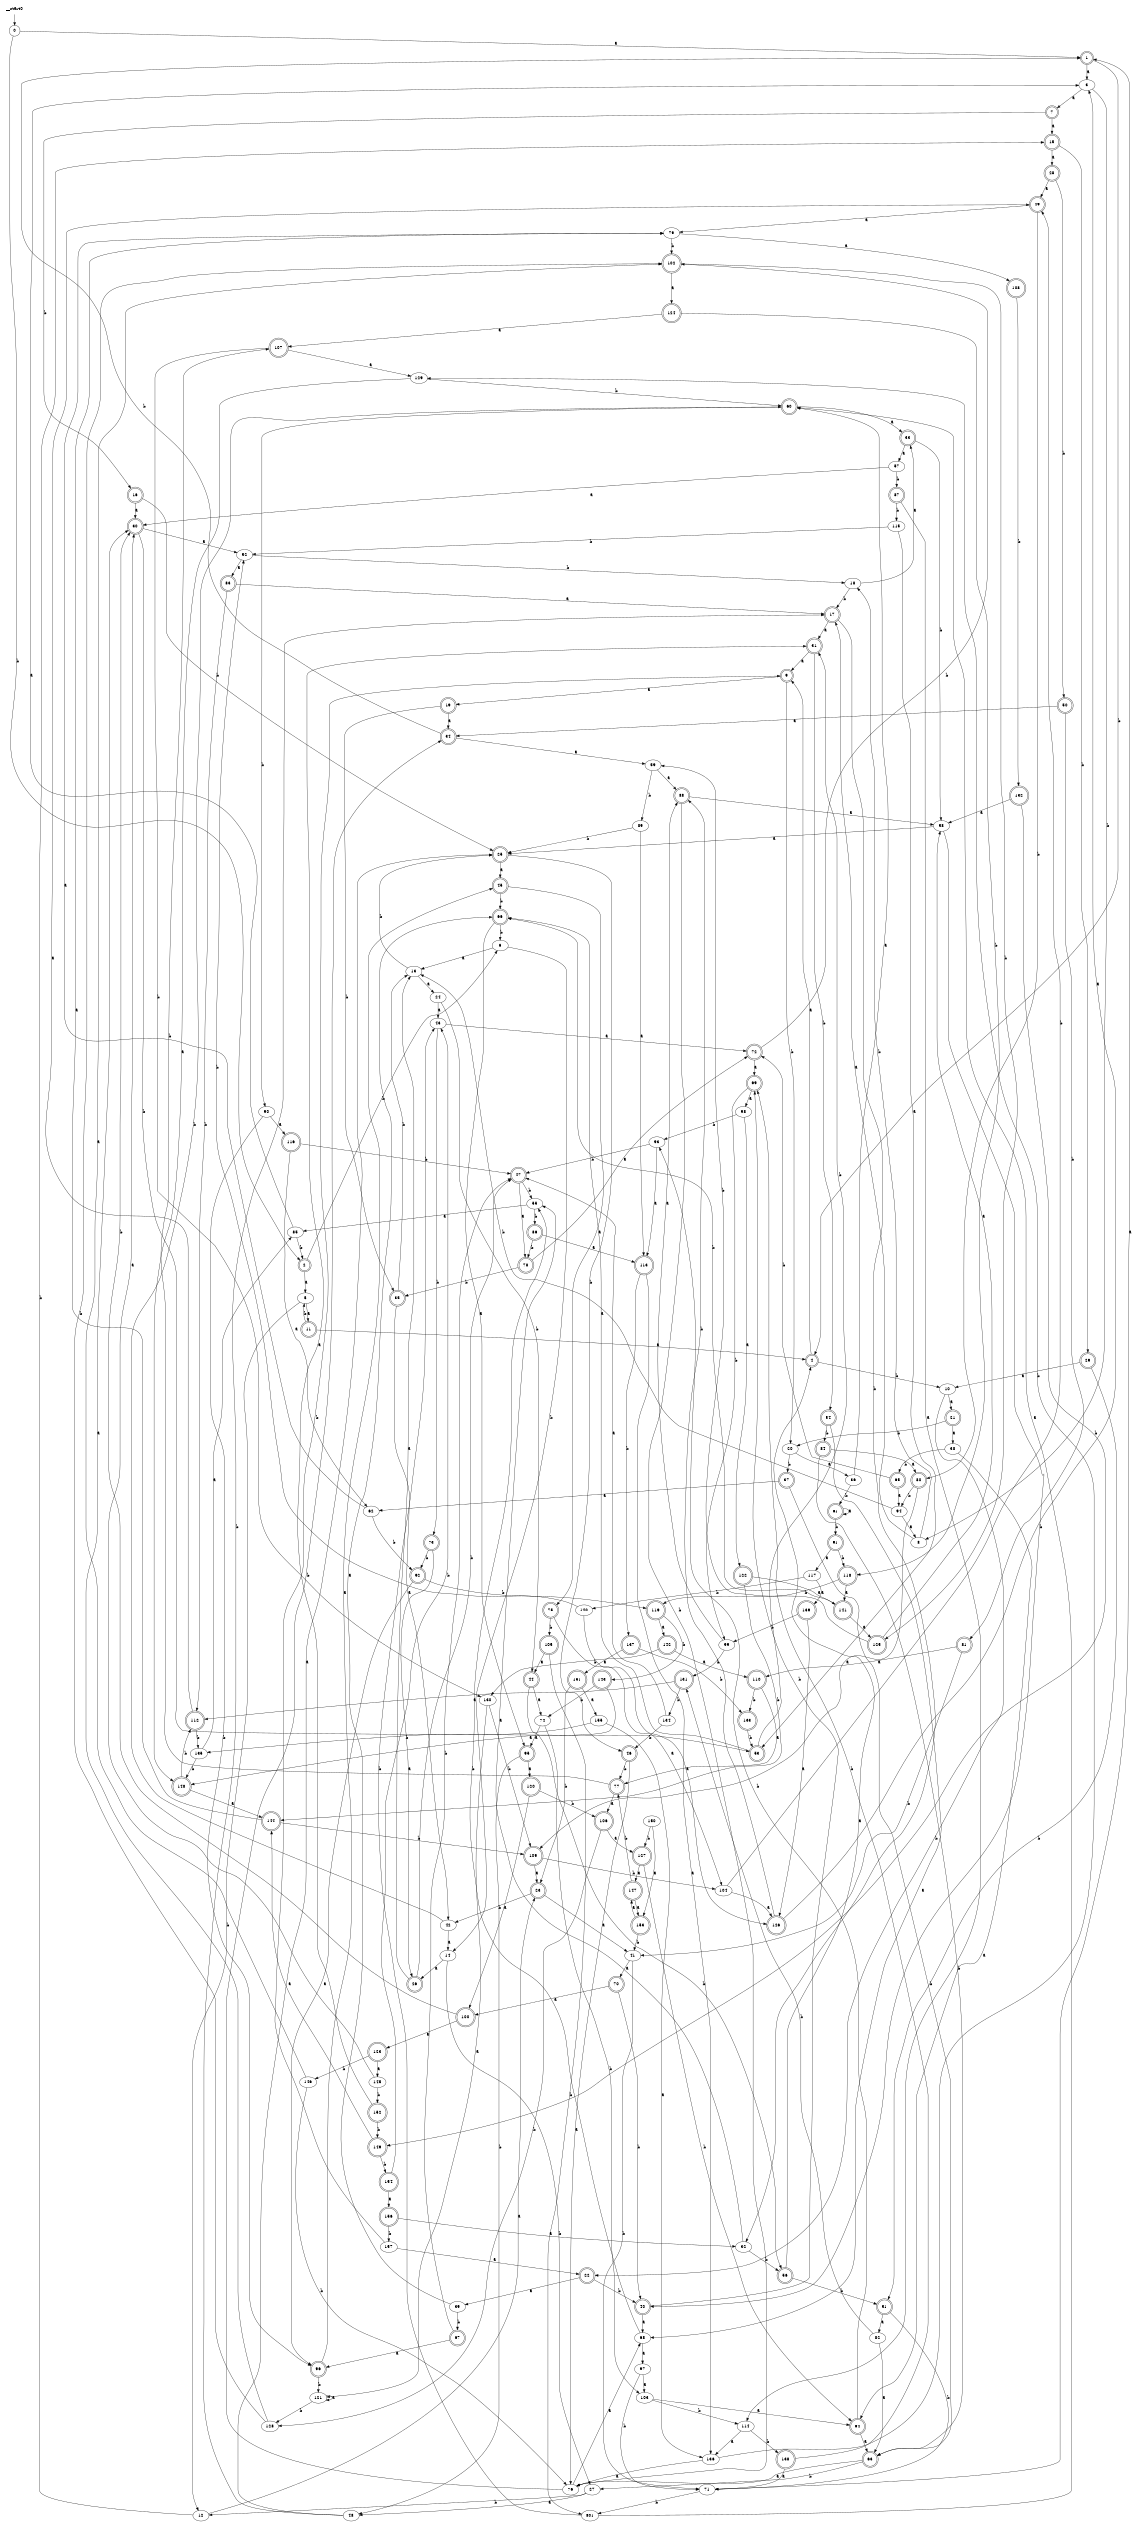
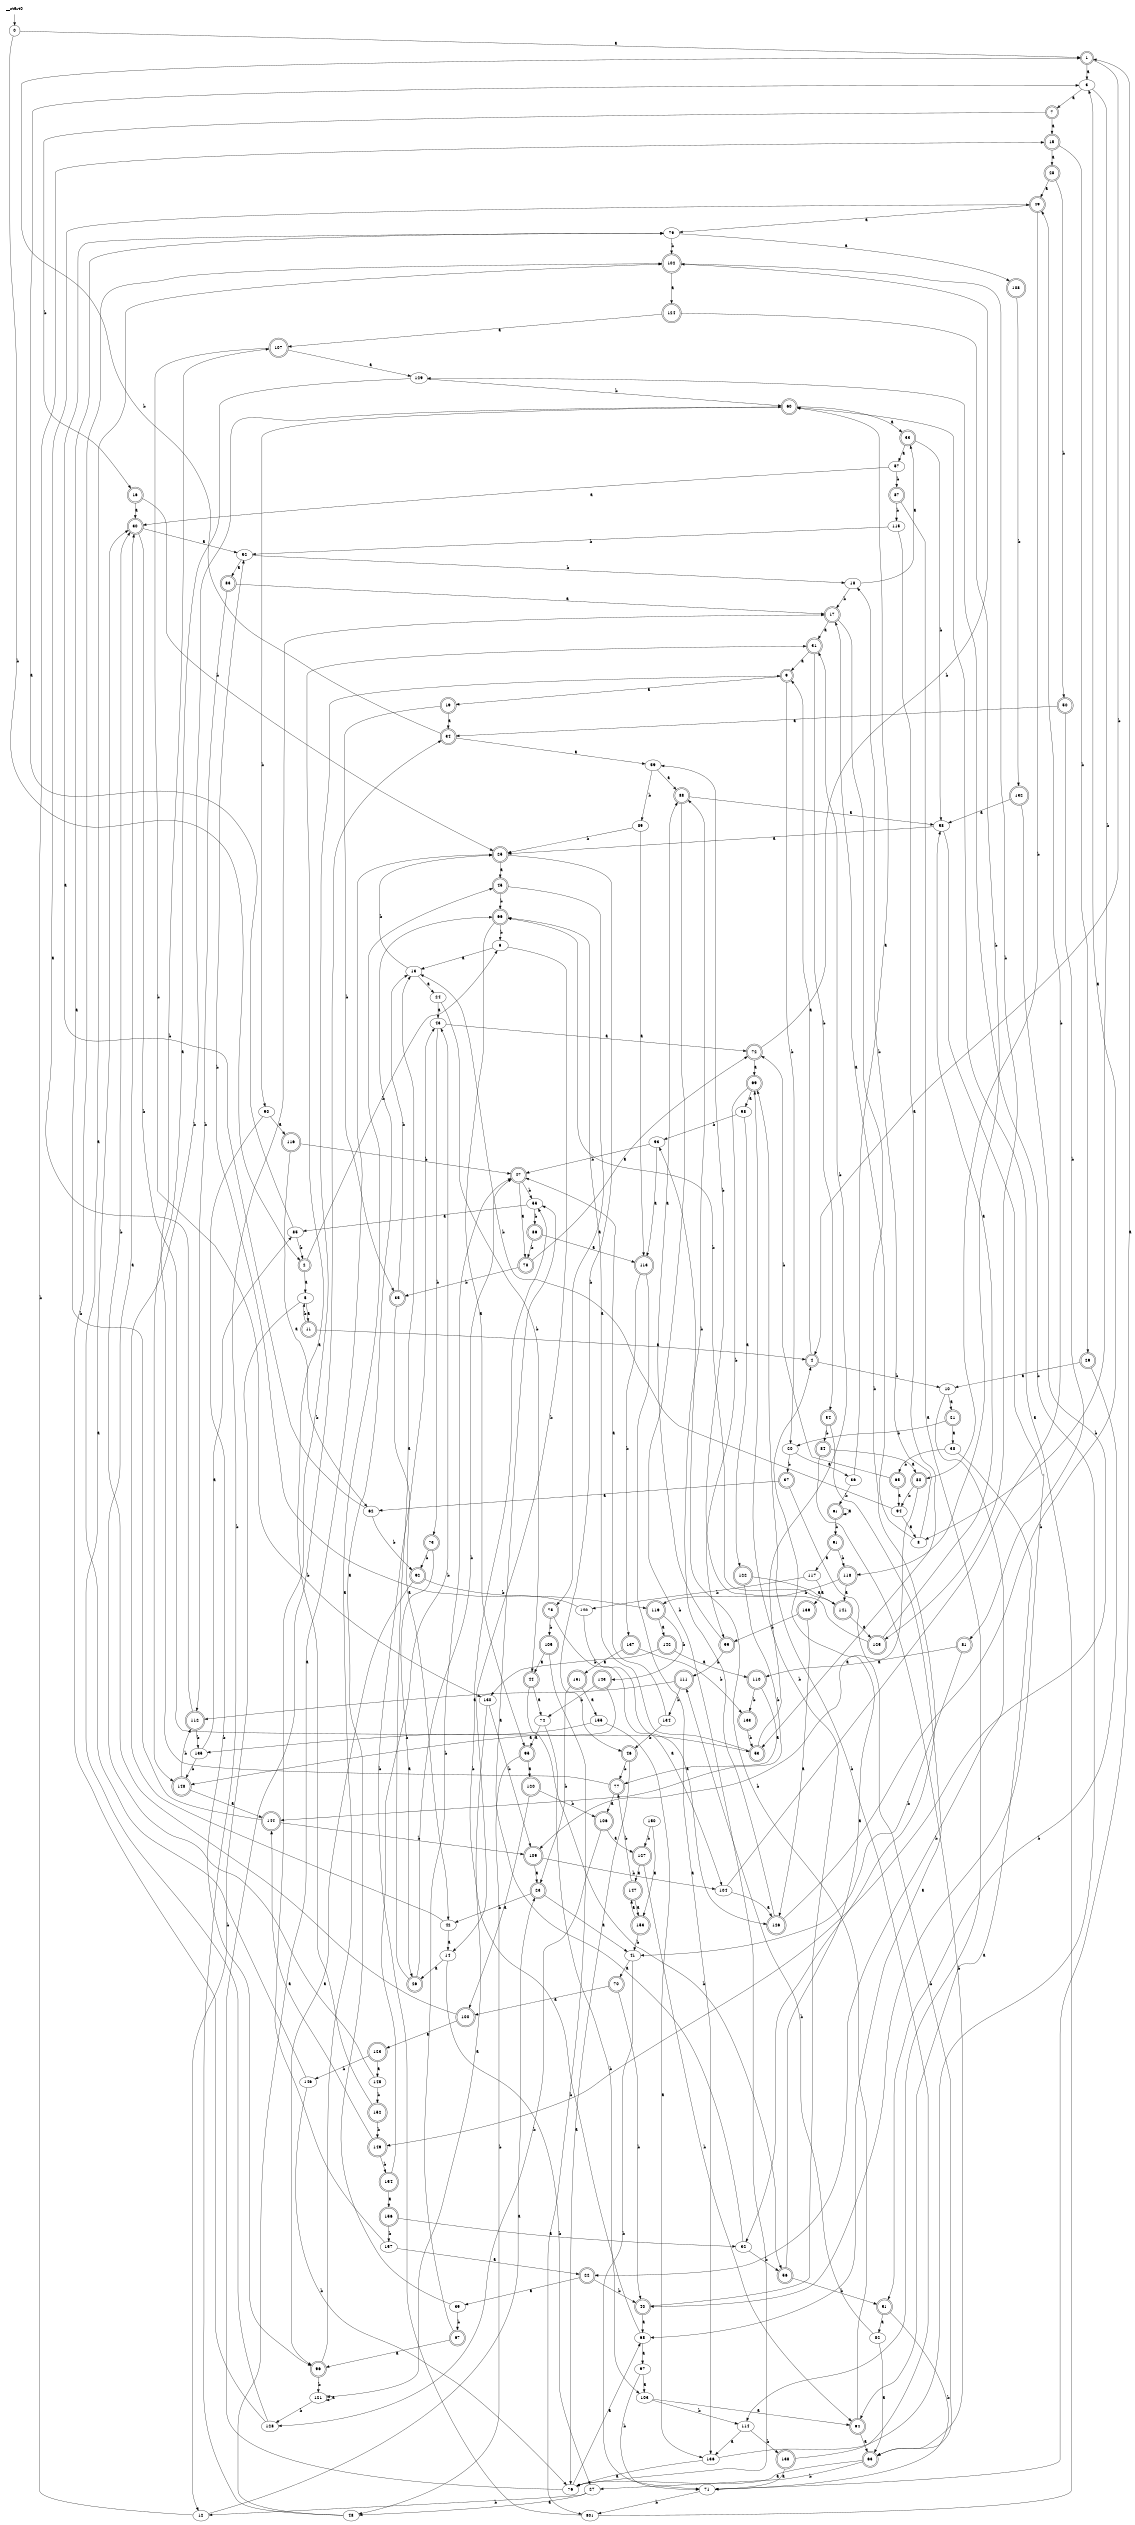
  digraph {
    node [shape=doublecircle]
    __start0 [shape=none]
    0 [shape=circle]
    1
    2
    3 [shape=""]
    4
    5 [shape=""]
    6 [shape=""]
    7
    8 [shape=""]
    9
    10 [shape=""]
    11
    12 [shape=""]
    13 [shape=""]
    14 [shape=""]
    15
    16
    17
    18 [shape=""]
    19
    20 [shape=""]
    21
    22
    23
    24 [shape=""]
    25
    26
    27 [shape=""]
    28
    29
    30
    31
    32 [shape=""]
    33
    34
    35
    36 [shape=""]
    37
    38 [shape=""]
    39 [shape=""]
    40
    41 [shape=""]
    42 [shape=""]
    43 [shape=""]
    44
    45
    46
    47
    48 [shape=""]
    49
    50
    51
    52 [shape=""]
    53
    54
    55 [shape=""]
    56
    57 [shape=""]
    58 [shape=""]
    59 [shape=""]
    60
    61
    62 [shape=""]
    63
    64
    65
    66
    67
    68 [shape=""]
    69
    70
    71 [shape=""]
    72
    73
    74 [shape=""]
    75
    76 [shape=""]
    77
    78
    79 [shape=""]
    80
    81
    82 [shape=""]
    83
    84
    85 [shape=""]
    86
    87
    88
    89 [shape=""]
    90 [shape=""]
    91
    92
    93 [shape=""]
    94 [shape=""]
    95
    96
    97 [shape=""]
    98 [shape=""]
-   99 [shape=ellipse]
+   99
    100
    n103 [label=801 shape=""]
    102
    103 [shape=""]
    104 [shape=""]
    105
    106
    107
    108
    109
    110
-   111 [label=131]
+   111
    112
    113
    114 [shape=""]
    115 [shape=""]
    116
    117 [shape=""]
    118
    119
    120
    121 [shape=""]
    122
    123
    124
    125
    126
    127
    128 [shape=""]
    129 [shape=""]
    130 [shape=""]
    132
    133
    134 [shape=""]
    135 [shape=""]
    136 [shape=""]
    137
    138
    139
    140 [shape=""]
    141
    142
    143
    144
    145 [shape=""]
    146 [shape=""]
    147
    148
    149
    151
    152
    153
    154
    150 [shape=""]
    155 [shape=""]
    156
    157 [shape=""]
    __start0 -> 0
    0 -> 1 [label=a]
    0 -> 2 [label=b]
    1 -> 3 [label=a]
    1 -> 4 [label=b]
    2 -> 5 [label=a]
    2 -> 6 [label=b]
    3 -> 7 [label=a]
    3 -> 8 [label=b]
    4 -> 9 [label=a]
    4 -> 10 [label=b]
    5 -> 11 [label=a]
    5 -> 12 [label=b]
    6 -> 13 [label=a]
    6 -> 14 [label=b]
    7 -> 15 [label=a]
    7 -> 16 [label=b]
    8 -> 17 [label=a]
    8 -> 18 [label=b]
    9 -> 19 [label=a]
    9 -> 20 [label=b]
    10 -> 21 [label=a]
    10 -> 22 [label=b]
    11 -> 4 [label=a]
    11 -> 5 [label=b]
    12 -> 15 [label=b]
    12 -> 23 [label=a]
    13 -> 24 [label=a]
    13 -> 25 [label=b]
    14 -> 26 [label=a]
    14 -> 27 [label=b]
    15 -> 28 [label=a]
    15 -> 29 [label=b]
    16 -> 25 [label=b]
    16 -> 30 [label=a]
    17 -> 31 [label=a]
    17 -> 32 [label=b]
    18 -> 17 [label=b]
    18 -> 33 [label=a]
    19 -> 34 [label=a]
    19 -> 35 [label=b]
    20 -> 36 [label=a]
    20 -> 37 [label=b]
    21 -> 20 [label=b]
    21 -> 38 [label=a]
    22 -> 39 [label=a]
    22 -> 40 [label=b]
    23 -> 41 [label=a]
    23 -> 42 [label=b]
    24 -> 43 [label=a]
    24 -> 44 [label=b]
    25 -> 45 [label=a]
    25 -> 46 [label=b]
    26 -> 13 [label=a]
    26 -> 47 [label=b]
    27 -> 12 [label=b]
    27 -> 48 [label=a]
    28 -> 49 [label=a]
    28 -> 50 [label=b]
    29 -> 10 [label=a]
    29 -> 51 [label=b]
    30 -> 52 [label=a]
    30 -> 53 [label=b]
    31 -> 9 [label=a]
    31 -> 54 [label=b]
    32 -> 55 [label=a]
    32 -> 56 [label=b]
    33 -> 57 [label=a]
    33 -> 58 [label=b]
    34 -> 1 [label=b]
    34 -> 59 [label=a]
    35 -> 13 [label=b]
    35 -> 42 [label=a]
    36 -> 60 [label=a]
    36 -> 61 [label=b]
    37 -> 62 [label=a]
    37 -> 63 [label=b]
    38 -> 64 [label=a]
    38 -> 65 [label=b]
    39 -> 66 [label=a]
    39 -> 67 [label=b]
    40 -> 68 [label=a]
    40 -> 69 [label=b]
    41 -> 70 [label=a]
    41 -> 71 [label=b]
    42 -> 14 [label=a]
    42 -> 60 [label=b]
    43 -> 72 [label=a]
    43 -> 73 [label=b]
    44 -> 56 [label=b]
    44 -> 74 [label=a]
    45 -> 66 [label=b]
    45 -> 75 [label=a]
    46 -> 76 [label=a]
    46 -> 77 [label=b]
    47 -> 55 [label=b]
    47 -> 78 [label=a]
    48 -> 17 [label=b]
    48 -> 25 [label=a]
    49 -> 79 [label=a]
    49 -> 80 [label=b]
    50 -> 34 [label=a]
    50 -> 81 [label=b]
    51 -> 71 [label=b]
    51 -> 82 [label=a]
    52 -> 18 [label=b]
    52 -> 83 [label=a]
    53 -> 31 [label=b]
    53 -> 66 [label=a]
    54 -> 68 [label=a]
    54 -> 84 [label=b]
    55 -> 85 [label=a]
    55 -> 86 [label=b]
    56 -> 4 [label=a]
    56 -> 51 [label=b]
    57 -> 30 [label=a]
    57 -> 87 [label=b]
    58 -> 25 [label=a]
    58 -> 40 [label=b]
    59 -> 88 [label=a]
    59 -> 89 [label=b]
    60 -> 33 [label=a]
    60 -> 90 [label=b]
    61 -> 61 [label=a]
    61 -> 91 [label=b]
    62 -> 79 [label=a]
    62 -> 92 [label=b]
    63 -> 27 [label=b]
    63 -> 76 [label=a]
    64 -> 63 [label=a]
    64 -> 93 [label=b]
    65 -> 72 [label=b]
    65 -> 94 [label=a]
    66 -> 6 [label=b]
    66 -> 95 [label=a]
    67 -> 47 [label=b]
    67 -> 96 [label=a]
    68 -> 55 [label=b]
    68 -> 97 [label=a]
    69 -> 98 [label=a]
    69 -> 99 [label=b]
    70 -> 40 [label=b]
    70 -> 100 [label=a]
    71 -> 1 [label=a]
    71 -> n103 [label=b]
    72 -> 69 [label=a]
    72 -> 102 [label=b]
    73 -> 26 [label=a]
    73 -> 92 [label=b]
    74 -> 95 [label=a]
    74 -> 103 [label=b]
    75 -> 104 [label=a]
    75 -> 105 [label=b]
    76 -> 34 [label=b]
    76 -> 68 [label=a]
    77 -> 106 [label=a]
    77 -> 107 [label=b]
    78 -> 35 [label=b]
    78 -> 72 [label=a]
    79 -> 102 [label=b]
    79 -> 108 [label=a]
    80 -> 94 [label=b]
    80 -> 109 [label=a]
    81 -> 41 [label=b]
    81 -> 110 [label=a]
    82 -> 63 [label=a]
    82 -> 111 [label=b]
    83 -> 17 [label=a]
    83 -> 112 [label=b]
    84 -> 63 [label=b]
    84 -> 80 [label=a]
    85 -> 2 [label=b]
    85 -> 3 [label=a]
    86 -> 78 [label=b]
    86 -> 113 [label=a]
    87 -> 114 [label=a]
    87 -> 115 [label=b]
    88 -> 58 [label=a]
    88 -> 76 [label=b]
    89 -> 25 [label=b]
    89 -> 113 [label=a]
    90 -> 96 [label=b]
    90 -> 116 [label=a]
    91 -> 117 [label=a]
    91 -> 118 [label=b]
    92 -> 96 [label=a]
    92 -> 119 [label=b]
    93 -> 47 [label=b]
    93 -> 113 [label=a]
    94 -> 8 [label=a]
    94 -> 13 [label=b]
    95 -> 48 [label=b]
    95 -> 120 [label=a]
    96 -> 45 [label=a]
    96 -> 121 [label=b]
    97 -> 71 [label=b]
    97 -> 103 [label=a]
    98 -> 93 [label=b]
    98 -> 122 [label=a]
    99 -> 88 [label=a]
    99 -> 111 [label=b]
    100 -> 30 [label=b]
    100 -> 123 [label=a]
    n103 -> 43 [label=b]
    n103 -> 60 [label=a]
    102 -> 124 [label=a]
    102 -> 125 [label=b]
    103 -> 64 [label=a]
    103 -> 114 [label=b]
    104 -> 49 [label=b]
    104 -> 126 [label=a]
    105 -> 44 [label=a]
    105 -> n103 [label=b]
    106 -> 127 [label=a]
    106 -> 128 [label=b]
    107 -> 129 [label=a]
    107 -> 130 [label=b]
    108 -> 132 [label=b]
    109 -> 23 [label=a]
    109 -> 104 [label=b]
    110 -> 77 [label=a]
    110 -> 133 [label=b]
    111 -> 112 [label=a]
    111 -> 134 [label=b]
    112 -> 49 [label=a]
    112 -> 135 [label=b]
    113 -> 136 [label=a]
    113 -> 137 [label=b]
    114 -> 136 [label=a]
    114 -> 138 [label=b]
    115 -> 52 [label=b]
    115 -> 53 [label=a]
    116 -> 47 [label=b]
    116 -> 62 [label=a]
    117 -> 139 [label=a]
    117 -> 140 [label=b]
    118 -> 119 [label=b]
    118 -> 141 [label=a]
    119 -> 142 [label=a]
    119 -> 143 [label=b]
    120 -> 100 [label=a]
    120 -> 106 [label=b]
    121 -> 121 [label=a]
    121 -> 128 [label=b]
    122 -> 141 [label=a]
    122 -> 144 [label=b]
    123 -> 145 [label=a]
    123 -> 146 [label=b]
    124 -> 107 [label=a]
    124 -> 118 [label=b]
    125 -> 58 [label=a]
    125 -> 59 [label=b]
    126 -> 3 [label=a]
    126 -> 88 [label=b]
    127 -> 64 [label=b]
    127 -> 147 [label=a]
    128 -> 30 [label=a]
    128 -> 102 [label=b]
    129 -> 60 [label=b]
    129 -> 148 [label=a]
    130 -> 109 [label=b]
    130 -> 121 [label=a]
    132 -> 58 [label=a]
    132 -> 149 [label=b]
    133 -> 53 [label=b]
    134 -> 46 [label=b]
    134 -> 47 [label=a]
    135 -> 85 [label=a]
    135 -> 148 [label=b]
    136 -> 76 [label=a]
    136 -> 129 [label=b]
    137 -> 133 [label=b]
    137 -> 151 [label=a]
    138 -> 69 [label=b]
    138 -> 71 [label=a]
    139 -> 99 [label=b]
    139 -> 126 [label=a]
    140 -> 52 [label=b]
    140 -> 126 [label=a]
    141 -> 66 [label=b]
    141 -> 125 [label=a]
    142 -> 110 [label=a]
    142 -> 130 [label=b]
    143 -> 74 [label=b]
    143 -> 148 [label=a]
    144 -> 79 [label=a]
    144 -> 109 [label=b]
    145 -> 30 [label=a]
    145 -> 152 [label=b]
    146 -> 76 [label=b]
    146 -> 102 [label=a]
    147 -> 77 [label=b]
    147 -> 153 [label=a]
    148 -> 112 [label=b]
    148 -> 144 [label=a]
    149 -> 144 [label=a]
    149 -> 154 [label=b]
    151 -> 23 [label=b]
    151 -> 155 [label=a]
    152 -> 31 [label=a]
    152 -> 149 [label=b]
    153 -> 41 [label=b]
    153 -> 147 [label=a]
    154 -> 43 [label=b]
    154 -> 156 [label=a]
    150 -> 127 [label=b]
    150 -> 153 [label=a]
    155 -> 135 [label=b]
    155 -> 136 [label=a]
    156 -> 32 [label=a]
    156 -> 157 [label=b]
    157 -> 9 [label=b]
    157 -> 22 [label=a]
  }
